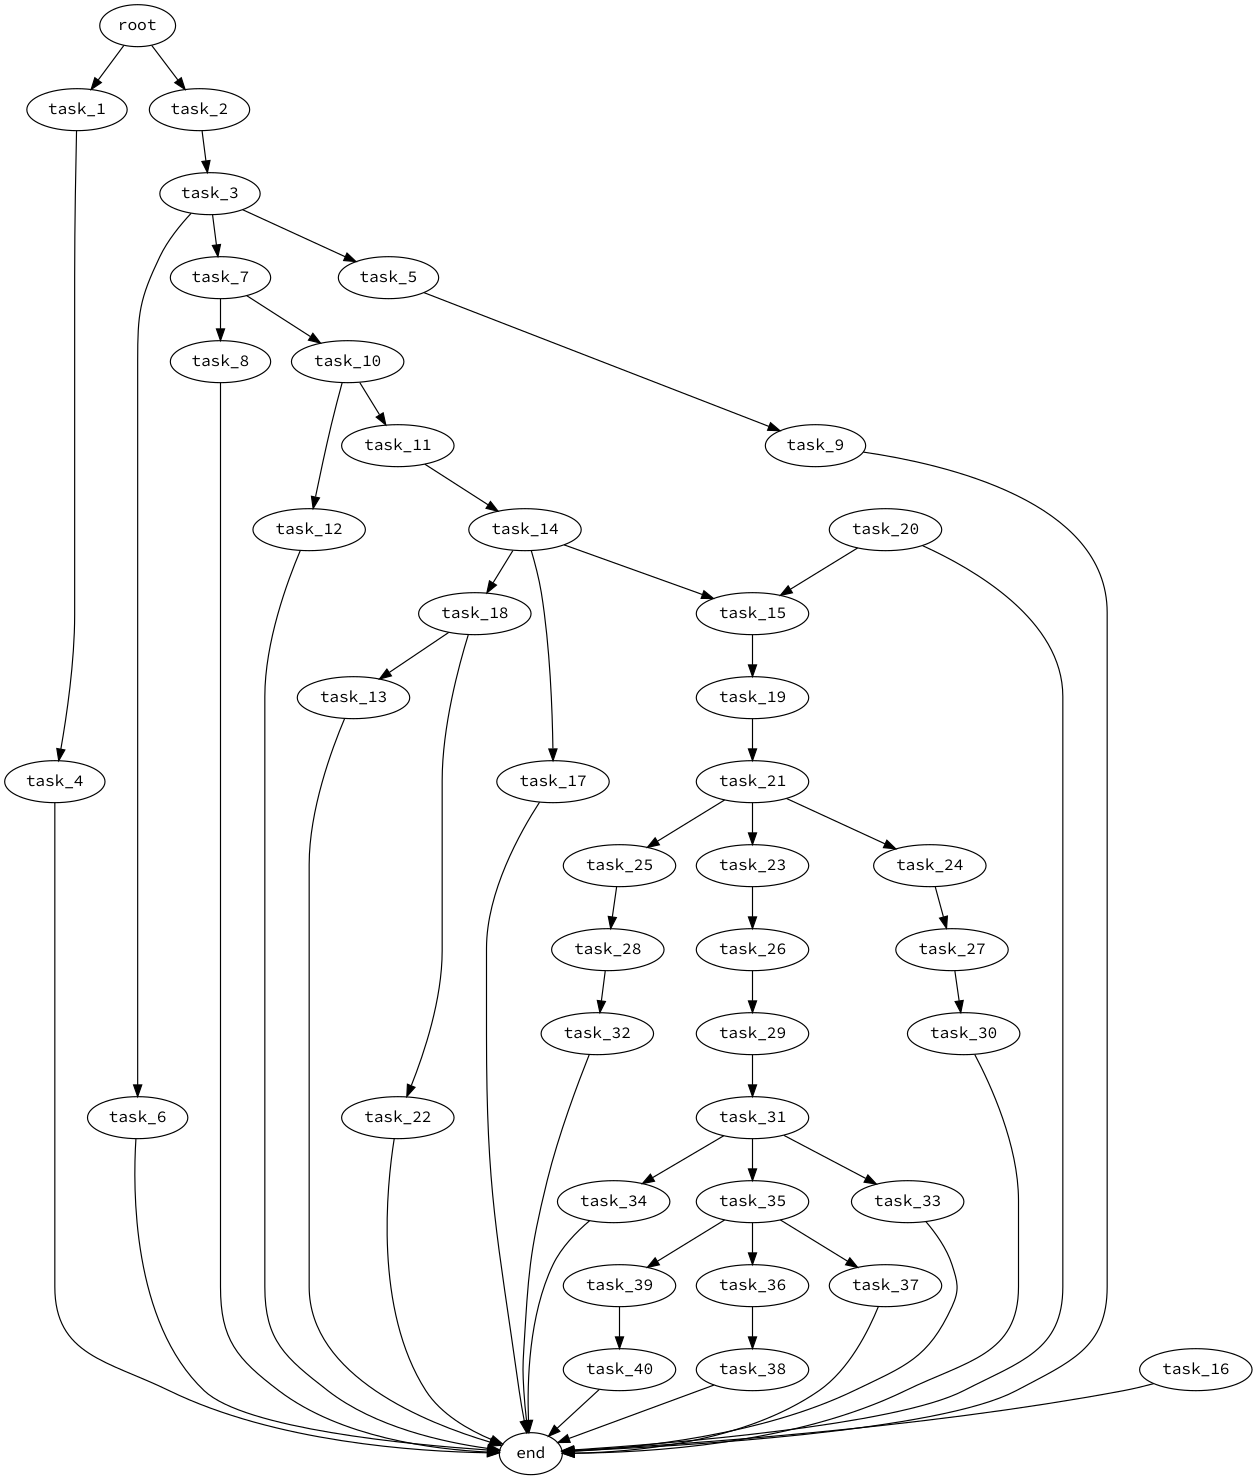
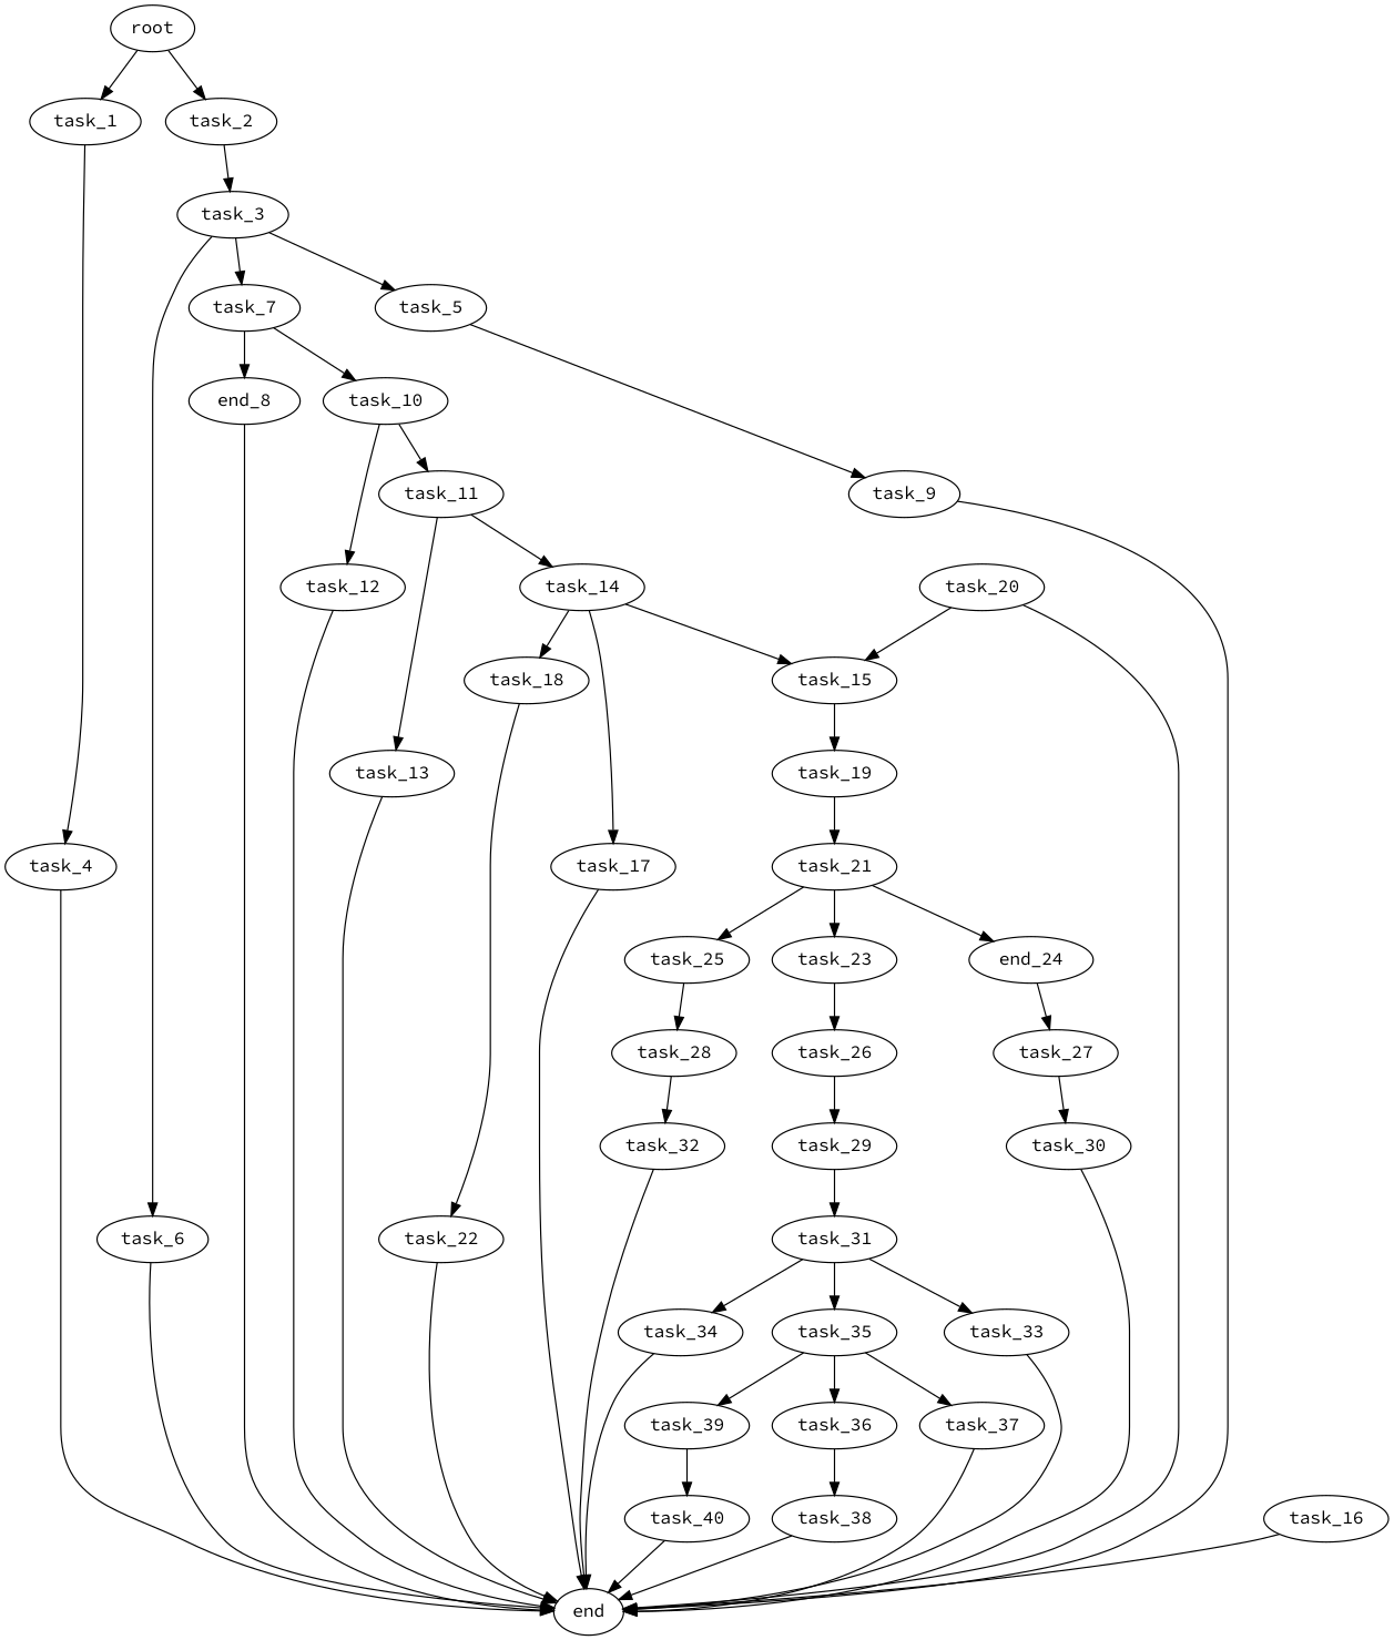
  digraph {
    fontname="Source Code Pro"
    node [fontname="Source Code Pro"]
    edge [fontname="Source Code Pro"]
    root
    task_1
    task_2
    task_4
    task_3
    end
    task_5
    task_6
    task_7
    task_9
-   task_8
+   task_8 [label=end_8]
    task_10
    task_11
    task_12
    task_13
    task_14
    task_15
    task_17
    task_18
    task_19
    task_16
    task_22
    task_21
    task_20
    task_23
-   task_24
+   task_24 [label=end_24]
    task_25
    task_26
    task_27
    task_28
    task_29
    task_30
    task_32
    task_31
    task_33
    task_34
    task_35
    task_36
    task_37
    task_39
    task_38
    task_40
    root -> task_1
    root -> task_2
    task_1 -> task_4
    task_2 -> task_3
    task_4 -> end
    task_3 -> task_5
    task_3 -> task_6
    task_3 -> task_7
    task_5 -> task_9
    task_6 -> end
    task_7 -> task_8
    task_7 -> task_10
    task_9 -> end
    task_8 -> end
    task_10 -> task_11
    task_10 -> task_12
-   task_18 -> task_13
+   task_11 -> task_13
    task_11 -> task_14
    task_12 -> end
    task_13 -> end
    task_14 -> task_15
    task_14 -> task_17
    task_14 -> task_18
    task_15 -> task_19
    task_17 -> end
    task_18 -> task_22
    task_19 -> task_21
    task_16 -> end
    task_22 -> end
    task_21 -> task_23
    task_21 -> task_24
    task_21 -> task_25
    task_20 -> end
    task_20 -> task_15
    task_23 -> task_26
    task_24 -> task_27
    task_25 -> task_28
    task_26 -> task_29
    task_27 -> task_30
    task_28 -> task_32
    task_29 -> task_31
    task_30 -> end
    task_32 -> end
    task_31 -> task_33
    task_31 -> task_34
    task_31 -> task_35
    task_33 -> end
    task_34 -> end
    task_35 -> task_36
    task_35 -> task_37
    task_35 -> task_39
    task_36 -> task_38
    task_37 -> end
    task_39 -> task_40
    task_38 -> end
    task_40 -> end
  }
